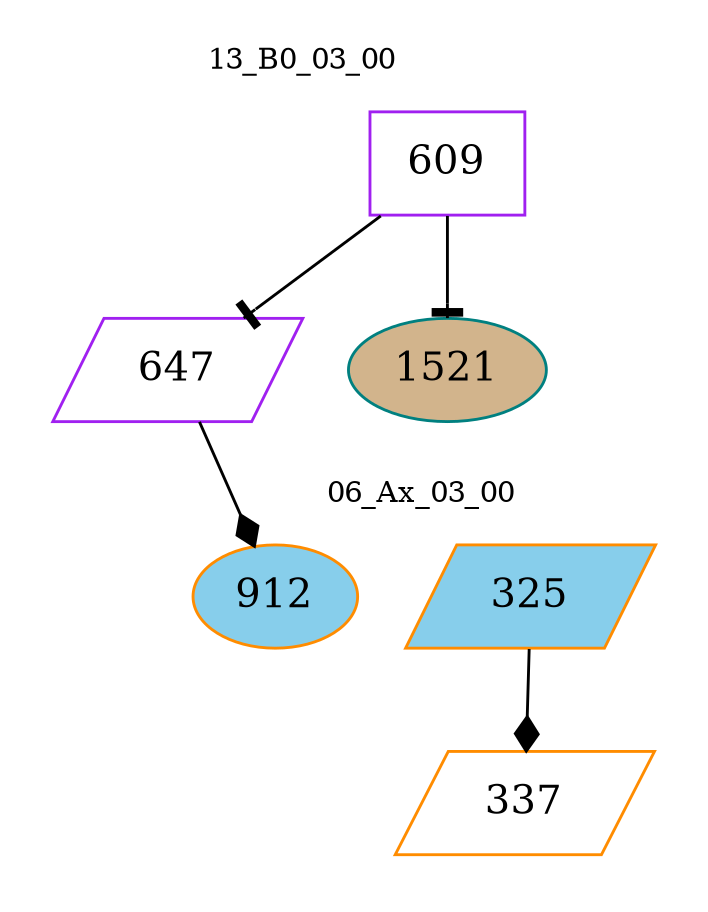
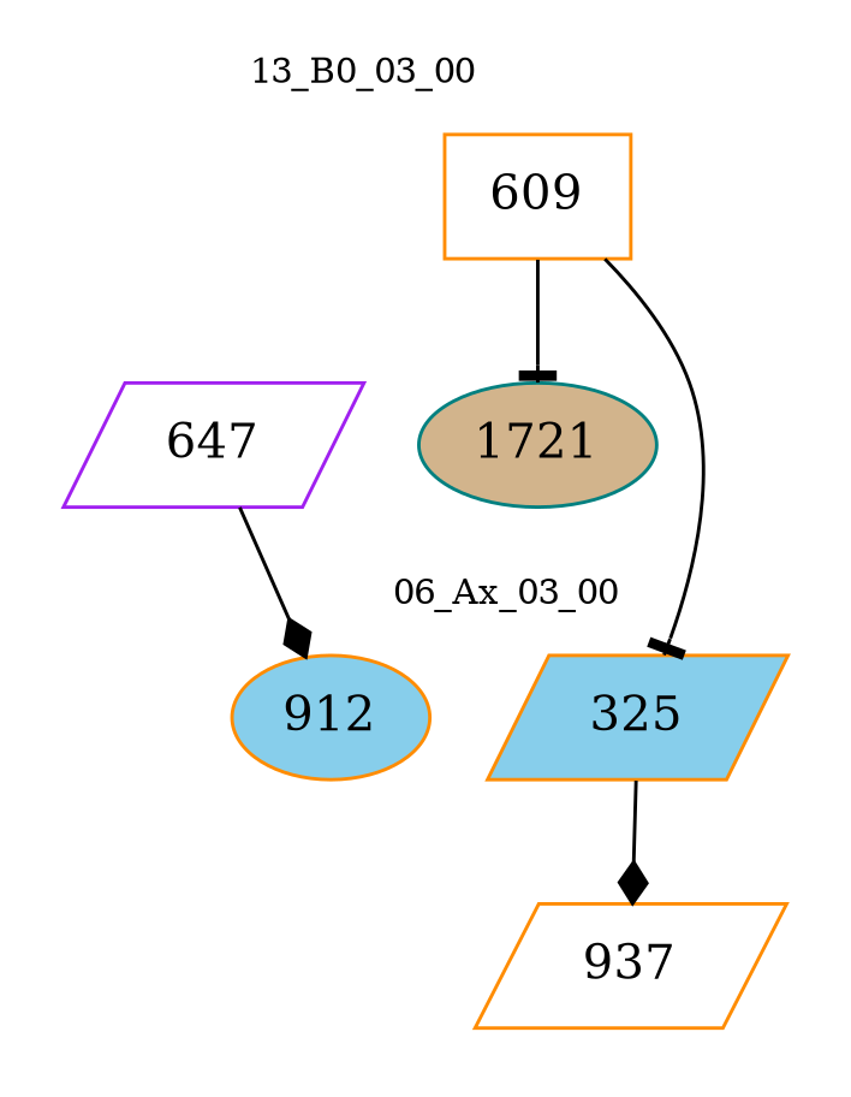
  digraph {
    node [color=darkorange fillcolor=white shape=parallelogram style=filled]
    edge [arrowhead=diamond color=black]
    n1 [fillcolor=skyblue label=325]
-   n2 [label=337]
+   n2 [label=937]
    n3 [fillcolor=skyblue label=912 shape=ellipse]
-   n4 [color=purple label=609 shape=box]
+   n4 [label=609 shape=box]
    n5 [color=purple label=647]
-   n6 [color=teal fillcolor=tan label=1521 shape=ellipse]
+   n6 [color=teal fillcolor=tan label=1721 shape=ellipse]
    subgraph cluster_1 {
      color=white
      fontsize=10
      label="06_Ax_03_00"
      n1
      n2
      n3
    }
    subgraph cluster_2 {
      color=white
      fontsize=10
      label="13_B0_03_00"
      n4
      n5
      n6
    }
    n1 -> n2
-   n4 -> n5 [arrowhead=tee]
+   n4 -> n1 [arrowhead=tee]
    n4 -> n6 [arrowhead=tee]
    n5 -> n3
  }
